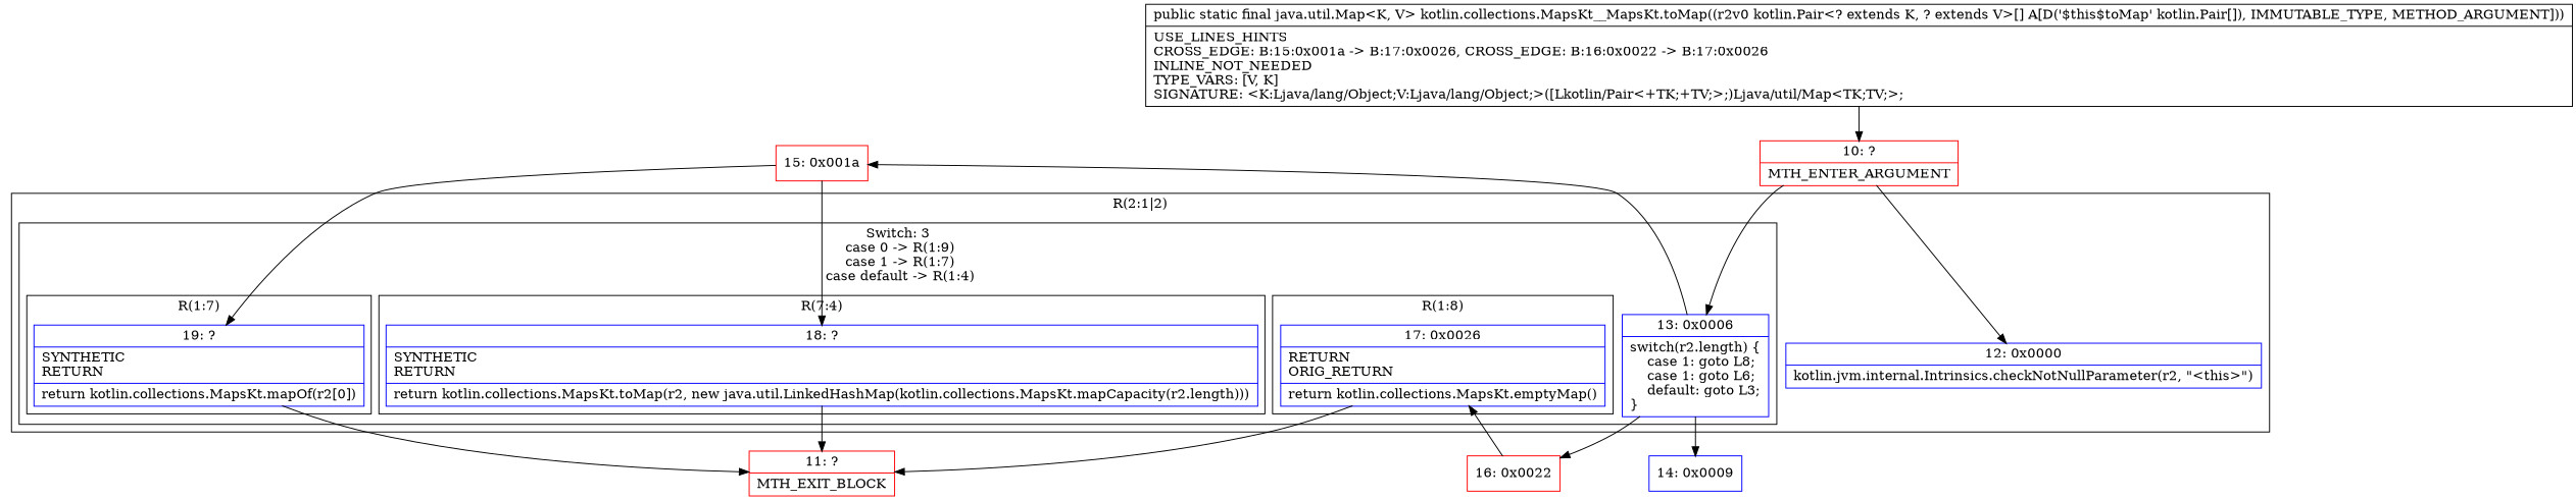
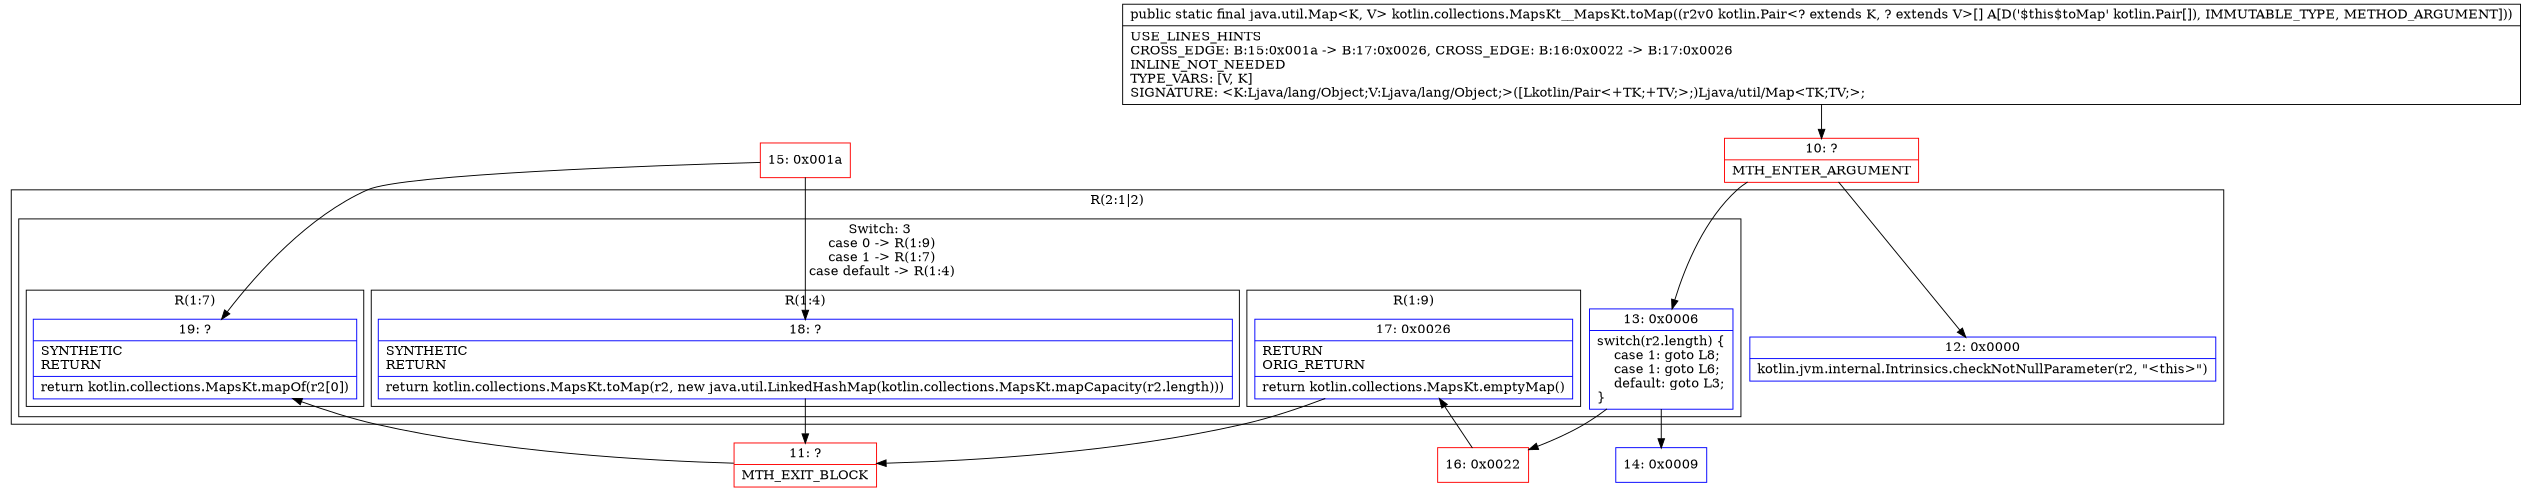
  digraph {
    node [color=blue shape=record]
    n1 [label="{17\:\ 0x0026|RETURN\lORIG_RETURN\l|return kotlin.collections.MapsKt.emptyMap()\l}"]
    n2 [label="{19\:\ ?|SYNTHETIC\lRETURN\l|return kotlin.collections.MapsKt.mapOf(r2[0])\l}"]
    n3 [label="{18\:\ ?|SYNTHETIC\lRETURN\l|return kotlin.collections.MapsKt.toMap(r2, new java.util.LinkedHashMap(kotlin.collections.MapsKt.mapCapacity(r2.length)))\l}"]
    n4 [label="{13\:\ 0x0006|switch(r2.length) \{\l    case 1: goto L8;\l    case 1: goto L6;\l    default: goto L3;\l\}\l}"]
    n5 [label="{12\:\ 0x0000|kotlin.jvm.internal.Intrinsics.checkNotNullParameter(r2, \"\<this\>\")\l}"]
    n6 [color=red label="{11\:\ ?|MTH_EXIT_BLOCK\l}"]
    n7 [label="{14\:\ 0x0009}"]
    n8 [color=red label="{15\:\ 0x001a}"]
    n9 [color=red label="{16\:\ 0x0022}"]
    n10 [color=red label="{10\:\ ?|MTH_ENTER_ARGUMENT\l}"]
    n11 [label="{public static final java.util.Map\<K, V\> kotlin.collections.MapsKt__MapsKt.toMap((r2v0 kotlin.Pair\<? extends K, ? extends V\>[] A[D('$this$toMap' kotlin.Pair[]), IMMUTABLE_TYPE, METHOD_ARGUMENT]))  | USE_LINES_HINTS\lCROSS_EDGE: B:15:0x001a \-\> B:17:0x0026, CROSS_EDGE: B:16:0x0022 \-\> B:17:0x0026\lINLINE_NOT_NEEDED\lTYPE_VARS: [V, K]\lSIGNATURE: \<K:Ljava\/lang\/Object;V:Ljava\/lang\/Object;\>([Lkotlin\/Pair\<+TK;+TV;\>;)Ljava\/util\/Map\<TK;TV;\>;\l}" color=""]
    subgraph cluster_1 {
      label="R(2:1|2)"
      n5
      subgraph cluster_2 {
        label="Switch: 3\n case 0 -> R(1:9)\n case 1 -> R(1:7)\n case default -> R(1:4)"
        n4
        subgraph cluster_3 {
-         label="R(1:8)"
+         label="R(1:9)"
          n1
        }
        subgraph cluster_4 {
          label="R(1:7)"
          n2
        }
        subgraph cluster_5 {
-         label="R(7:4)"
+         label="R(1:4)"
          n3
        }
      }
    }
    n1 -> n6
-   n2 -> n6
+   n6 -> n2
    n3 -> n6
    n4 -> n7
-   n4 -> n8
    n4 -> n9
    n8 -> n2
    n8 -> n3
    n9 -> n1
    n10 -> n4
    n10 -> n5
    n11 -> n10
  }
